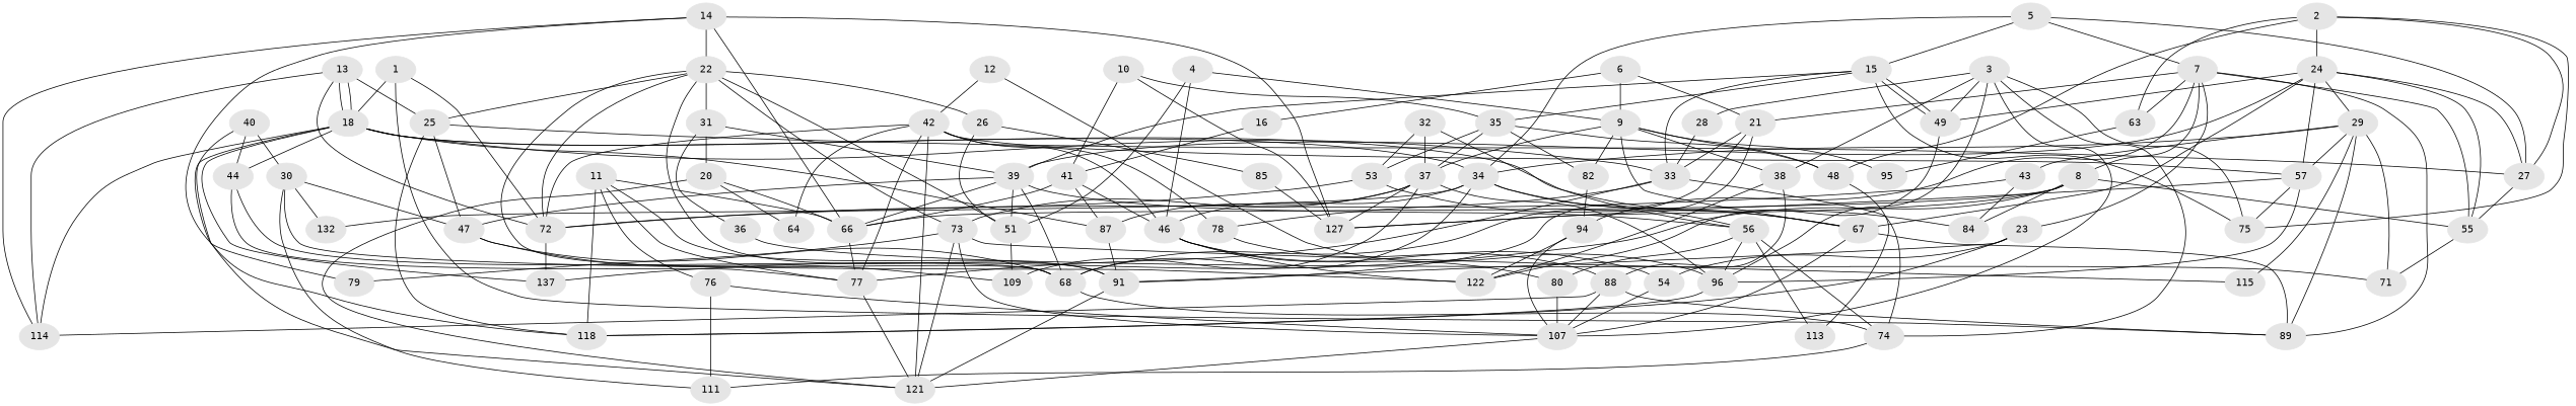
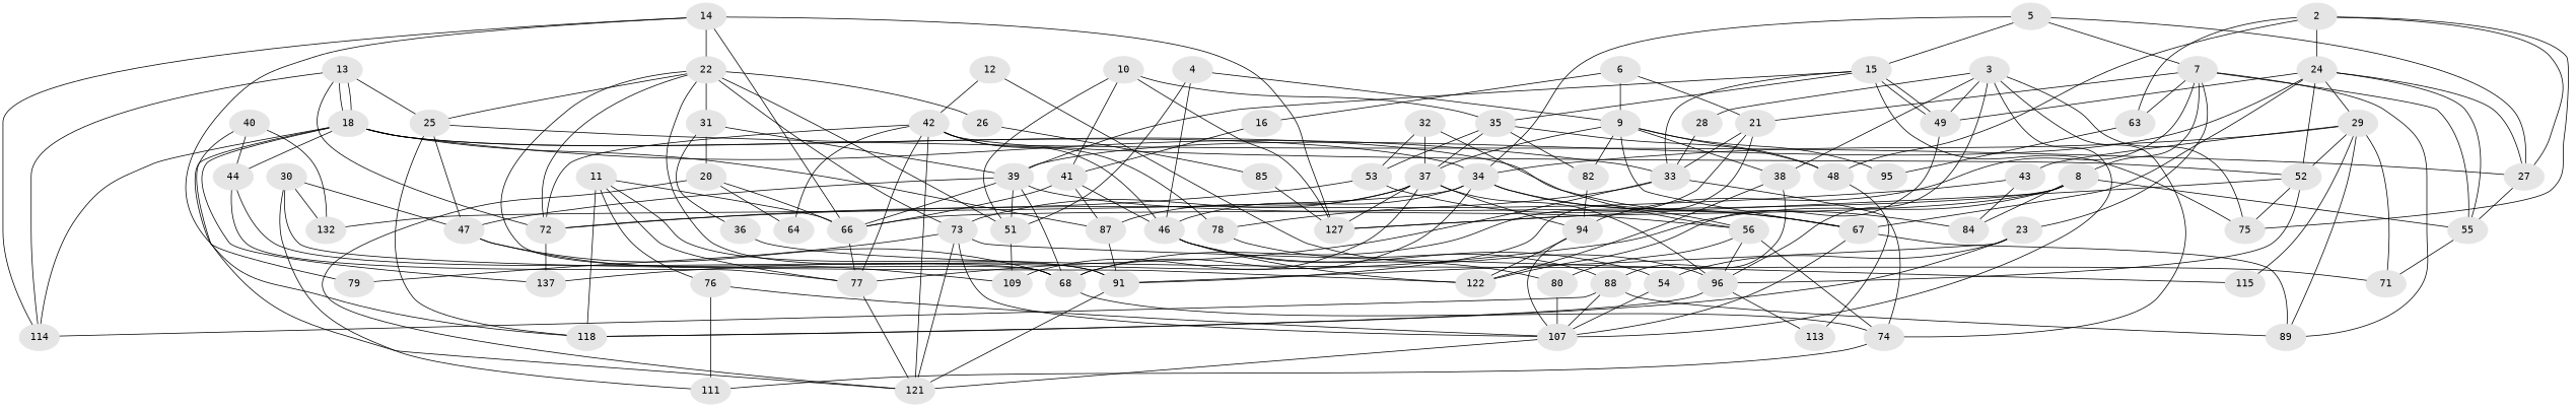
  graph {
    fontname="DejaVu Sans Mono"
    node [color=gray90 fontname="DejaVu Sans Mono" style=filled]
    edge [fontname="DejaVu Sans Mono"]
    18 [super="+70"]
    34 [super="+82"]
    84
    n4 [label=137]
    114
    33 [super="+108"]
    44
    87
    121 [super="+123"]
-   1
    72 [super="+83"]
    89
    2 [super="+126"]
    24 [super="+128"]
    27 [super="+106"]
    48
    63
    75 [super="+104"]
    n19 [label=49 super="+119"]
    55 [super="+57"]
    67 [super="+81"]
    39 [super="+45"]
    29 [super="+129"]
-   52 [super="+61" label=57]
+   52 [super="+61"]
    113
    95
    3 [super="+19"]
    28
    38
    74
    96 [super="+101"]
    107 [super="+110"]
    122 [super="+125"]
    88 [super="+120"]
    111
    118
    9 [super="+20"]
    37 [super="+93"]
    n39 [label=82]
    4
    46
    51
    54
    80
    109 [super="+124"]
    7 [super="+97"]
    21
    8 [super="+116"]
    23
    94
    5
    15 [super="+98"]
    35 [super="+105"]
    68 [super="+90"]
    132
    56 [super="+133"]
    6
    16
    41 [super="+50"]
    91 [super="+112"]
    66 [super="+86"]
    127
    71
    77 [super="+131"]
    73 [super="+117"]
    53
    10
    11 [super="+17"]
    76
    42 [super="+49"]
    78
    64
    12
    13
    25 [super="+58"]
    47 [super="+65"]
    14 [super="+62"]
    22 [super="+59"]
    79
    26
    31
    85
    36
    n84 [label=20 super="+100"]
    115
    43
    30 [super="+103"]
    32
    40
    18 -- 34
    18 -- 84
    18 -- n4
    18 -- 114
    18 -- 33
    18 -- 44
    18 -- 87
    18 -- 121
    34 -- 67
    34 -- 46
    34 -- 68
    34 -- 132
    34 -- 56
    33 -- 74
    33 -- 77
    33 -- 78
    44 -- 68
    44 -- 77
    87 -- 91
-   1 -- 18
-   1 -- 72
-   1 -- 89
    72 -- n4
    2 -- 24
    2 -- 27
    2 -- 48
    2 -- 63
    2 -- 75
    24 -- 27
    24 -- n19
    24 -- 55
    24 -- 67
    24 -- 39
    24 -- 29
    24 -- 52
    27 -- 55
    48 -- 113
    63 -- 95
    n19 -- 122
    55 -- 71
    67 -- 89
    67 -- 107
    39 -- 51
    39 -- 68
    39 -- 56
    39 -- 66
    39 -- 47
    29 -- 34
    29 -- 89
    29 -- 52
    29 -- 71
    29 -- 115
    29 -- 43
    52 -- 75
    52 -- 96
    52 -- 127
    3 -- 75
    3 -- n19
    3 -- 28
    3 -- 38
    3 -- 74 [weight=2]
    3 -- 96
    3 -- 107
    28 -- 33
    38 -- 122
    38 -- 88
    74 -- 111
    96 -- 118
    107 -- 121
    88 -- 114
    88 -- 89
    88 -- 107
    9 -- 48
    9 -- 67
    9 -- 95
    9 -- 38
    9 -- 37
    9 -- n39
    37 -- 87
    37 -- 96
    37 -- 109
+   37 -- 94
    37 -- 127
    37 -- 73
    n39 -- 94
    4 -- 9
    4 -- 46
    4 -- 51
    46 -- 122
    46 -- 54
    46 -- 80
    51 -- 109
    54 -- 107
    80 -- 107
    7 -- 89
    7 -- 63
    7 -- 55
    7 -- 21
    7 -- 8
    7 -- 23
    7 -- 94
    21 -- 33
    21 -- 68
    21 -- 91
    8 -- 84
    8 -- n4
    8 -- 55
    8 -- 66
    8 -- 127
    23 -- 118
    23 -- 54
    23 -- 91
    94 -- 107
    94 -- 122
    5 -- 34
    5 -- 27
    5 -- 7
    5 -- 15
    15 -- 33
    15 -- 75 [weight=2]
    15 -- n19
    15 -- n19
    15 -- 39
    15 -- 35
    35 -- 48
    35 -- 37
    35 -- n39
    35 -- 53
    68 -- 74
-   56 -- 113
+   96 -- 113
    56 -- 74
    56 -- 96
    56 -- 80
    6 -- 9
    6 -- 21
    6 -- 16
    16 -- 41
    41 -- 87
    41 -- 46
    41 -- 66
    91 -- 121
    66 -- 77
    77 -- 121
    73 -- 121
    73 -- 107
    73 -- 79
    73 -- 115
    53 -- 72
    53 -- 67
    10 -- 35
    10 -- 41
    10 -- 127
    11 -- 118
    11 -- 91
    11 -- 66
    11 -- 77
    11 -- 76
    76 -- 107
    76 -- 111
    42 -- 121
    42 -- 72
    42 -- 52
    42 -- 46
    42 -- 77
    42 -- 78
    42 -- 64
    78 -- 88
    12 -- 96
    12 -- 42
    13 -- 18
    13 -- 18
    13 -- 114
    13 -- 72
    13 -- 25
    25 -- 27
    25 -- 118
    25 -- 47
    47 -- 109
    47 -- 68
    14 -- 114
    14 -- 66
    14 -- 127
    14 -- 22
    14 -- 79
    22 -- 72
    22 -- 51 [weight=2]
    22 -- 68
    22 -- 91
    22 -- 73
    22 -- 25
    22 -- 26
    22 -- 31
-   26 -- 51
+   10 -- 51
    26 -- 85
    31 -- 39
    31 -- 36
    31 -- n84
    85 -- 127
    36 -- 71
    n84 -- 121
    n84 -- 66
    n84 -- 64
    43 -- 84
    43 -- 72
    30 -- 122
    30 -- 111
    30 -- 132
    30 -- 47
    32 -- 37
    32 -- 56
    32 -- 53
    40 -- 44
    40 -- 118
-   40 -- 30
+   40 -- 132
  }
